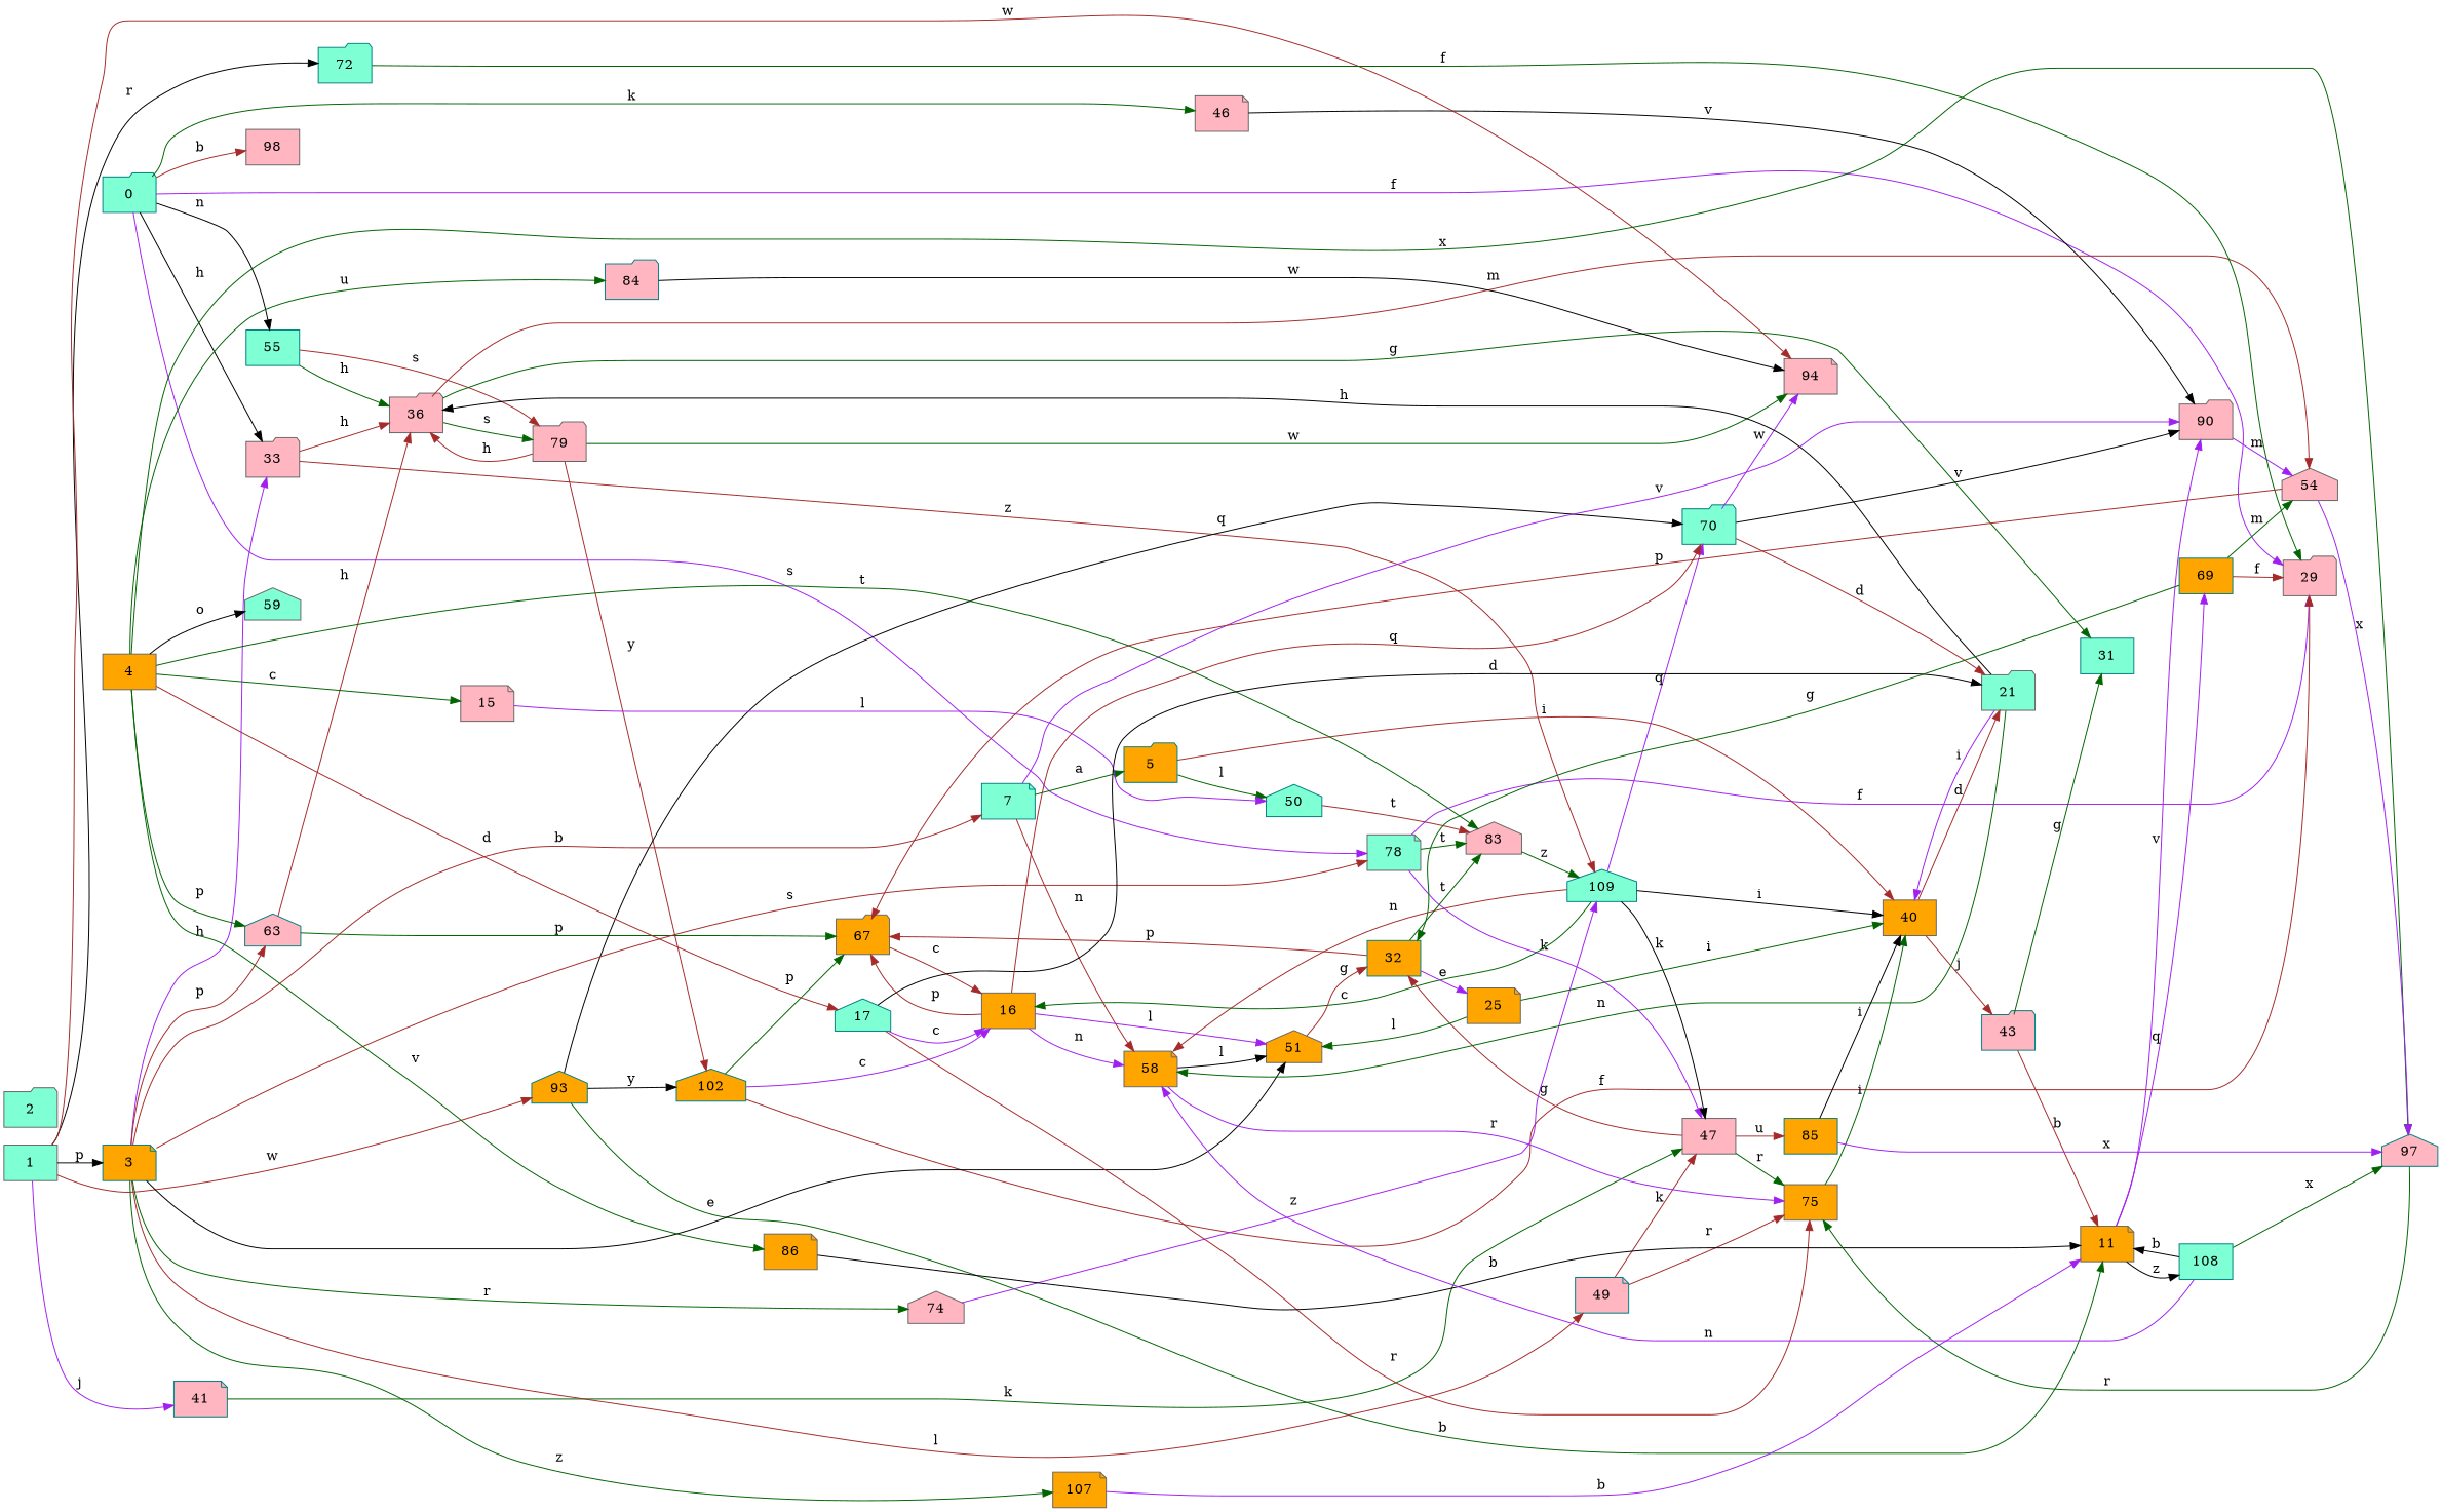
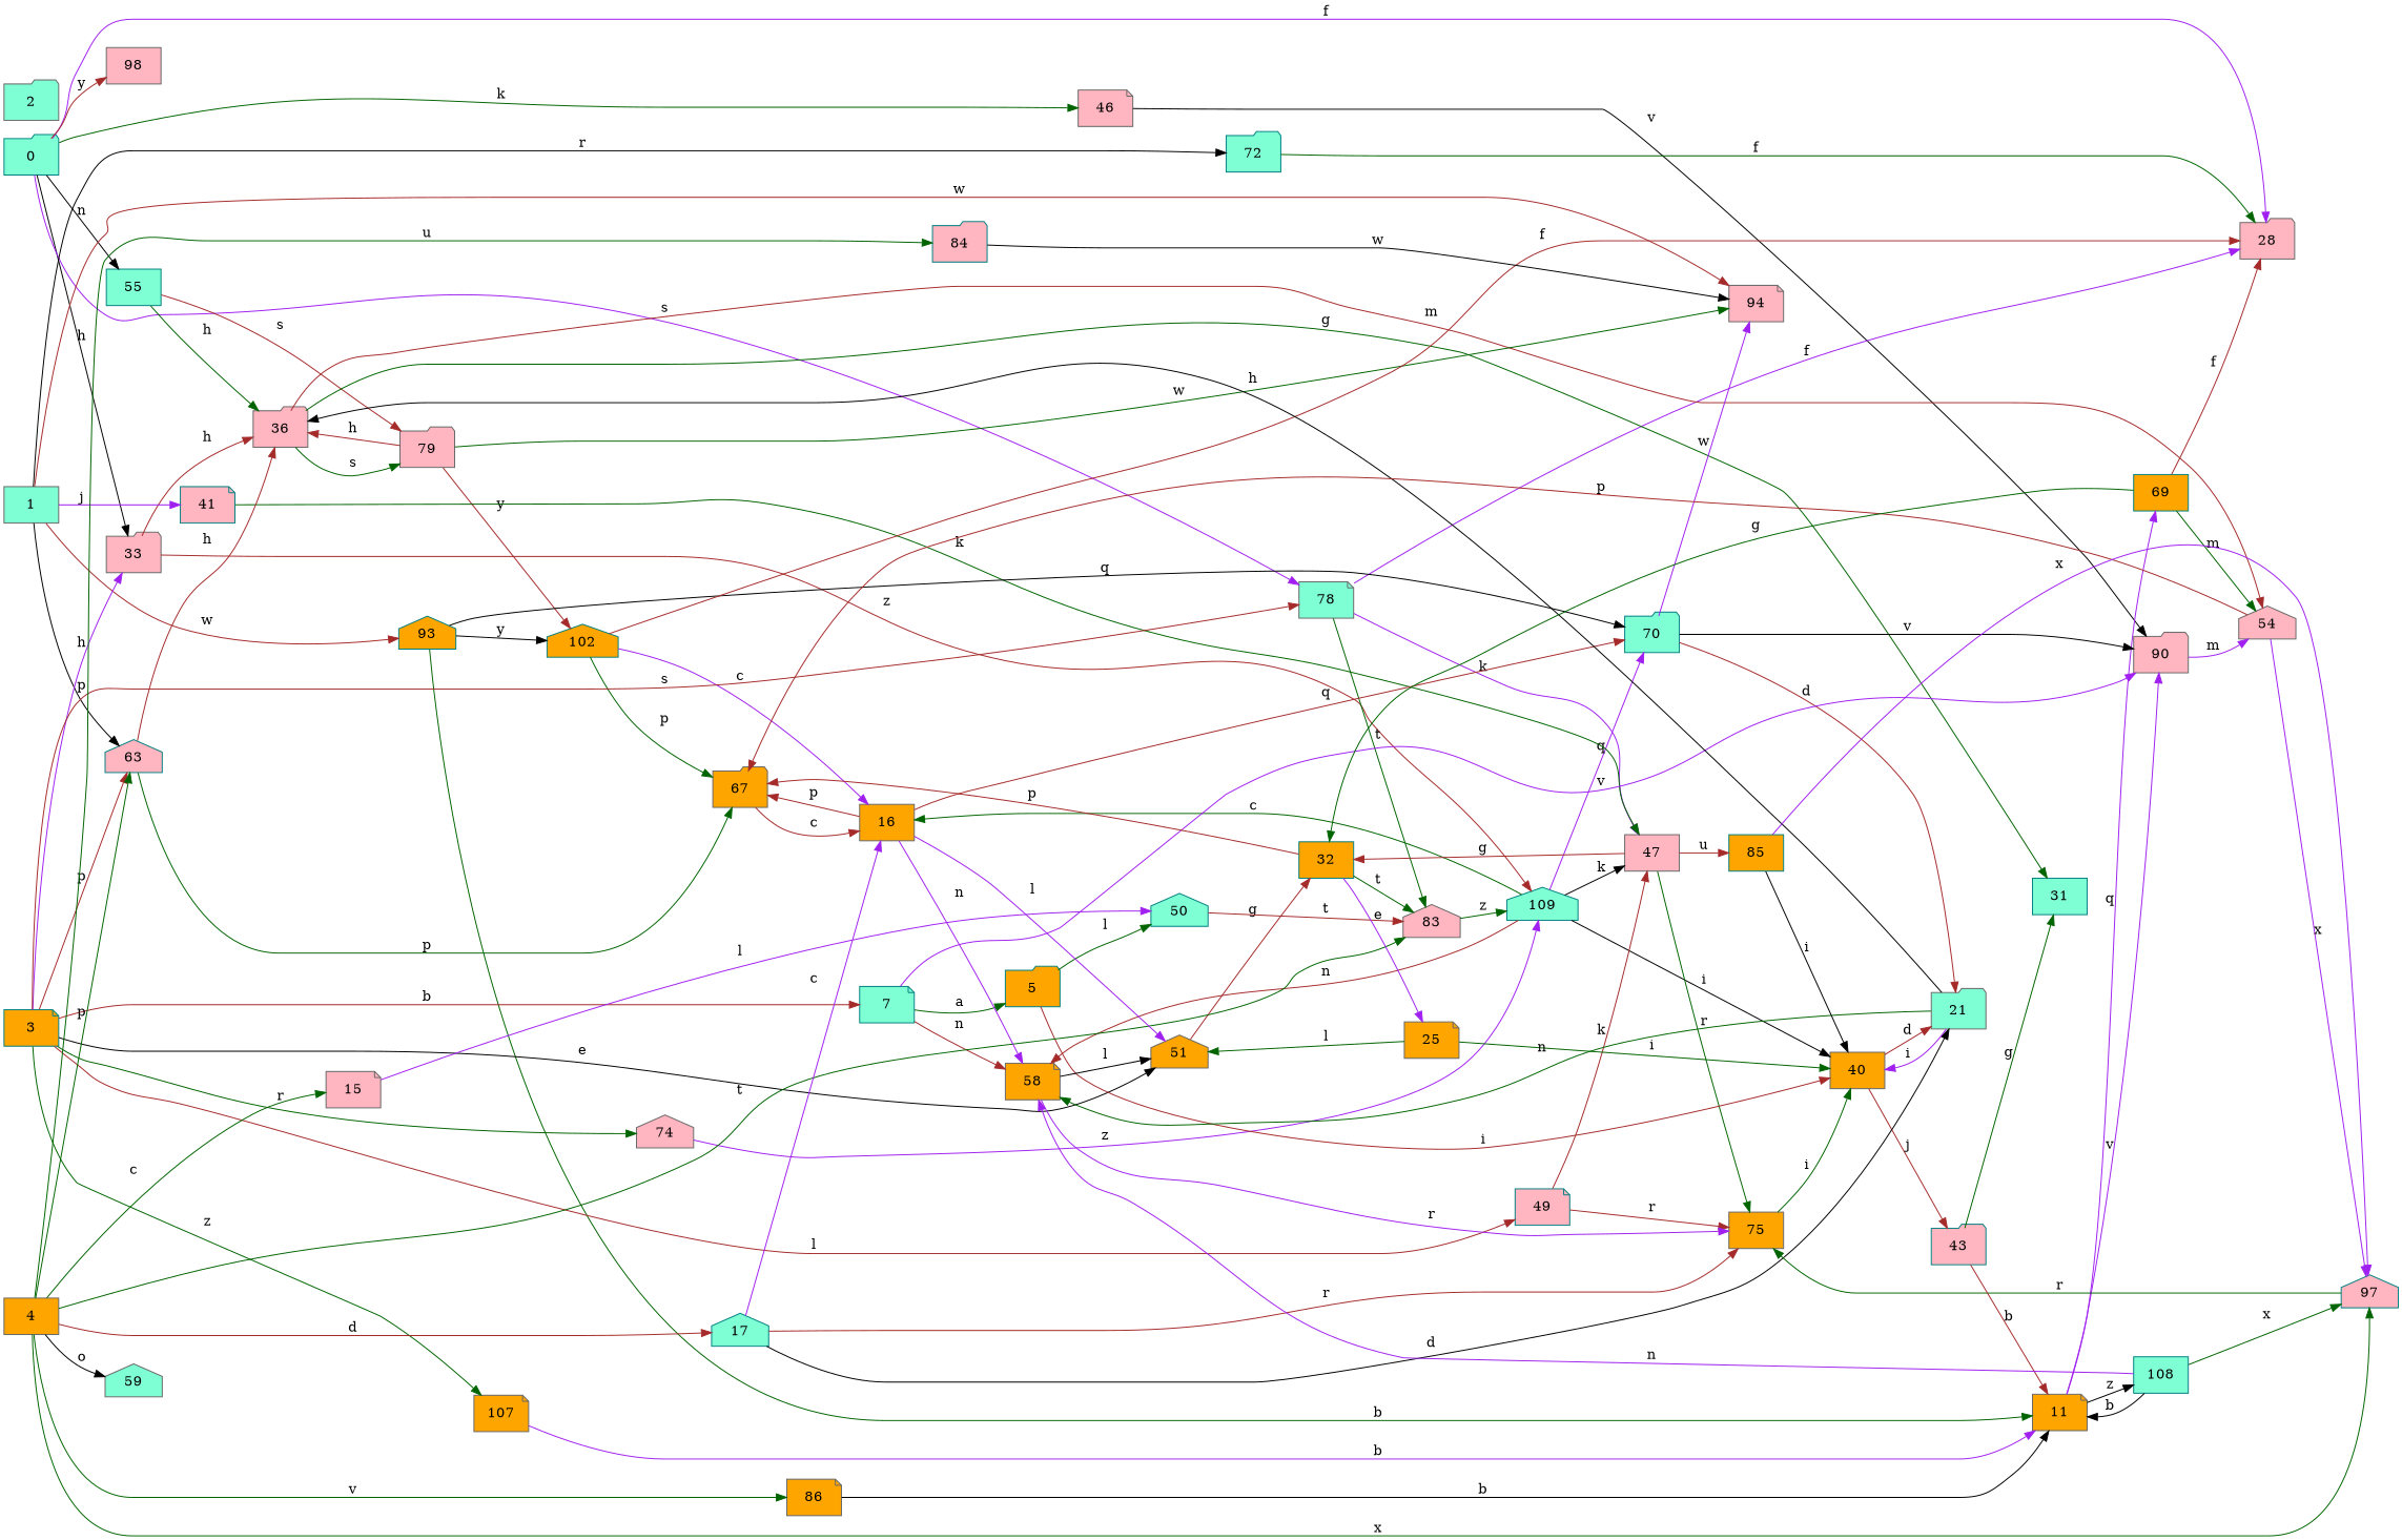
  strict digraph {
    rankdir=LR
    node [color=gray40 fillcolor=lightpink shape=folder style=filled]
    edge [color=brown]
    0 [color=teal fillcolor=aquamarine]
-   29
+   29 [label=28]
    33
    46 [shape=note]
    55 [color=teal fillcolor=aquamarine shape=box]
    78 [fillcolor=aquamarine shape=note]
    98 [shape=box]
    36
    109 [color=teal fillcolor=aquamarine shape=house]
    90
    79
    83 [shape=house]
    47 [shape=box]
    1 [fillcolor=aquamarine shape=box]
    41 [color=teal shape=note]
    63 [color=teal shape=house]
    72 [color=teal fillcolor=aquamarine]
    93 [color=teal fillcolor=orange shape=house]
    94 [shape=note]
    67 [fillcolor=orange]
    11 [fillcolor=orange shape=note]
    70 [color=teal fillcolor=aquamarine]
    102 [color=teal fillcolor=orange shape=house]
    2 [fillcolor=aquamarine]
    3 [color=teal fillcolor=orange shape=note]
    7 [color=teal fillcolor=aquamarine shape=note]
    49 [color=teal shape=note]
    74 [shape=house]
    107 [fillcolor=orange shape=note]
    51 [fillcolor=orange shape=house]
    5 [color=teal fillcolor=orange]
    58 [fillcolor=orange shape=note]
    25 [fillcolor=orange shape=note]
    40 [fillcolor=orange shape=box]
    75 [fillcolor=orange shape=box]
    4 [fillcolor=orange shape=box]
    15 [shape=note]
    17 [color=teal fillcolor=aquamarine shape=house]
    59 [fillcolor=aquamarine shape=house]
    84 [color=teal]
    86 [fillcolor=orange shape=note]
    97 [color=teal shape=house]
    50 [color=teal fillcolor=aquamarine shape=house]
    16 [fillcolor=orange shape=box]
    21 [fillcolor=aquamarine]
    43 [color=teal]
    54 [shape=house]
    69 [color=teal fillcolor=orange shape=box]
    108 [color=teal fillcolor=aquamarine shape=box]
    32 [color=teal fillcolor=orange shape=box]
    31 [color=teal fillcolor=aquamarine shape=box]
    85 [color=teal fillcolor=orange shape=box]
    0 -> 29 [color=purple label=f]
    0 -> 33 [color=black label=h]
    0 -> 46 [color=darkgreen label=k]
    0 -> 55 [color=black label=n]
    0 -> 78 [color=purple label=s]
-   0 -> 98 [label=b]
+   0 -> 98 [label=y]
    33 -> 36 [label=h]
    33 -> 109 [label=z]
    46 -> 90 [color=black label=v]
    55 -> 36 [color=darkgreen label=h]
    55 -> 79 [label=s]
    78 -> 29 [color=purple label=f]
    78 -> 83 [color=darkgreen label=t]
    78 -> 47 [color=purple label=k]
    36 -> 79 [color=darkgreen label=s]
    36 -> 54 [label=m]
    36 -> 31 [color=darkgreen label=g]
    109 -> 47 [color=black label=k]
    109 -> 70 [color=purple label=q]
    109 -> 58 [label=n]
    109 -> 40 [color=black label=i]
    109 -> 16 [color=darkgreen label=c]
    90 -> 54 [color=purple label=m]
    79 -> 36 [label=h]
    79 -> 94 [color=darkgreen label=w]
    79 -> 102 [label=y]
    83 -> 109 [color=darkgreen label=z]
    47 -> 75 [color=darkgreen label=r]
    47 -> 32 [label=g]
    47 -> 85 [label=u]
    1 -> 41 [color=purple label=j]
-   1 -> 3 [color=black label=p]
+   1 -> 63 [color=black label=p]
    1 -> 72 [color=black label=r]
    1 -> 93 [label=w]
    1 -> 94 [label=w]
    41 -> 47 [color=darkgreen label=k]
    63 -> 36 [label=h]
    63 -> 67 [color=darkgreen label=p]
    72 -> 29 [color=darkgreen label=f]
    93 -> 11 [color=darkgreen label=b]
    93 -> 70 [color=black label=q]
    93 -> 102 [color=black label=y]
    67 -> 16 [label=c]
    11 -> 90 [color=purple label=v]
    11 -> 69 [color=purple label=q]
    11 -> 108 [color=black label=z]
    70 -> 90 [color=black label=v]
    70 -> 94 [color=purple label=w]
    70 -> 21 [label=d]
    102 -> 29 [label=f]
    102 -> 67 [color=darkgreen label=p]
    102 -> 16 [color=purple label=c]
    3 -> 33 [color=purple label=h]
    3 -> 78 [label=s]
    3 -> 63 [label=p]
    3 -> 7 [label=b]
    3 -> 49 [label=l]
    3 -> 74 [color=darkgreen label=r]
    3 -> 107 [color=darkgreen label=z]
    3 -> 51 [color=black label=e]
    7 -> 90 [color=purple label=v]
    7 -> 5 [color=darkgreen label=a]
    7 -> 58 [label=n]
    49 -> 47 [label=k]
    49 -> 75 [label=r]
    74 -> 109 [color=purple label=z]
    107 -> 11 [color=purple label=b]
    51 -> 32 [label=g]
    5 -> 40 [label=i]
    5 -> 50 [color=darkgreen label=l]
    58 -> 51 [color=black label=l]
    58 -> 75 [color=purple label=r]
    25 -> 51 [color=darkgreen label=l]
    25 -> 40 [color=darkgreen label=i]
    40 -> 21 [label=d]
    40 -> 43 [label=j]
    75 -> 40 [color=darkgreen label=i]
    4 -> 83 [color=darkgreen label=t]
    4 -> 63 [color=darkgreen label=p]
    4 -> 15 [color=darkgreen label=c]
    4 -> 17 [label=d]
    4 -> 59 [color=black label=o]
    4 -> 84 [color=darkgreen label=u]
    4 -> 86 [color=darkgreen label=v]
    4 -> 97 [color=darkgreen label=x]
    15 -> 50 [color=purple label=l]
    17 -> 75 [label=r]
    17 -> 16 [color=purple label=c]
    17 -> 21 [color=black label=d]
    84 -> 94 [color=black label=w]
    86 -> 11 [color=black label=b]
    97 -> 75 [color=darkgreen label=r]
    50 -> 83 [label=t]
    16 -> 67 [label=p]
    16 -> 70 [label=q]
    16 -> 51 [color=purple label=l]
    16 -> 58 [color=purple label=n]
    21 -> 36 [color=black label=h]
    21 -> 58 [color=darkgreen label=n]
    21 -> 40 [color=purple label=i]
    43 -> 11 [label=b]
    43 -> 31 [color=darkgreen label=g]
    54 -> 67 [label=p]
    54 -> 97 [color=purple label=x]
    69 -> 29 [label=f]
    69 -> 54 [color=darkgreen label=m]
    69 -> 32 [color=darkgreen label=g]
    108 -> 11 [color=black label=b]
    108 -> 58 [color=purple label=n]
    108 -> 97 [color=darkgreen label=x]
    32 -> 83 [color=darkgreen label=t]
    32 -> 67 [label=p]
    32 -> 25 [color=purple label=e]
    85 -> 40 [color=black label=i]
    85 -> 97 [color=purple label=x]
  }
